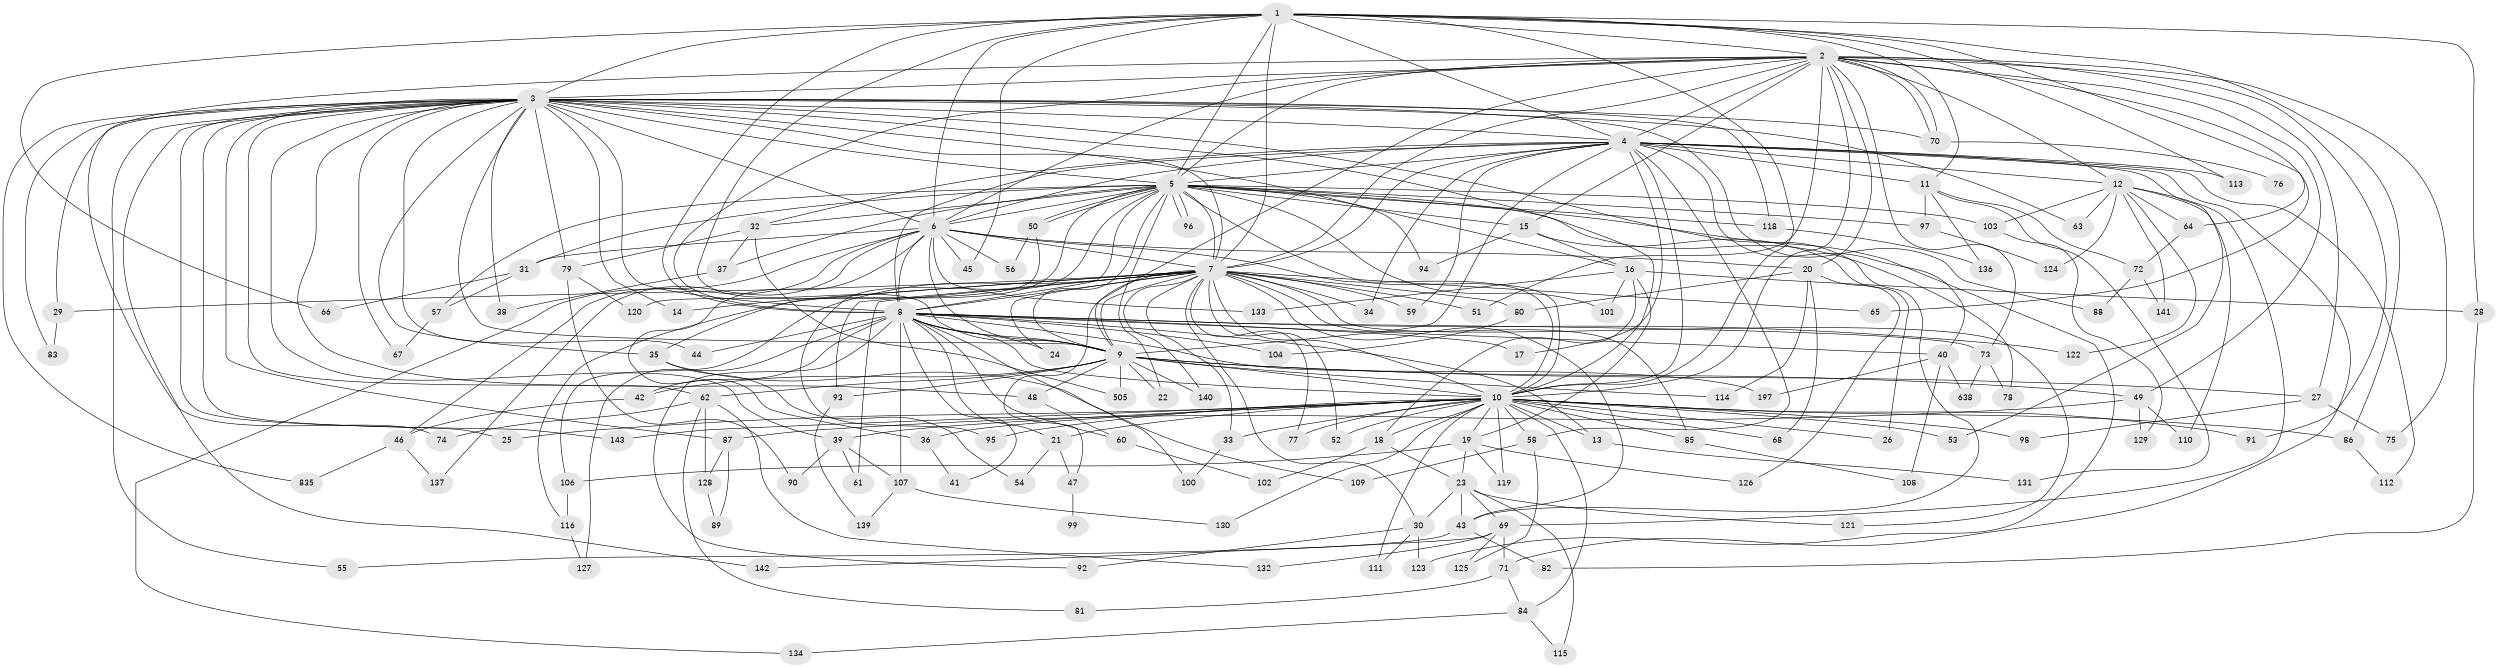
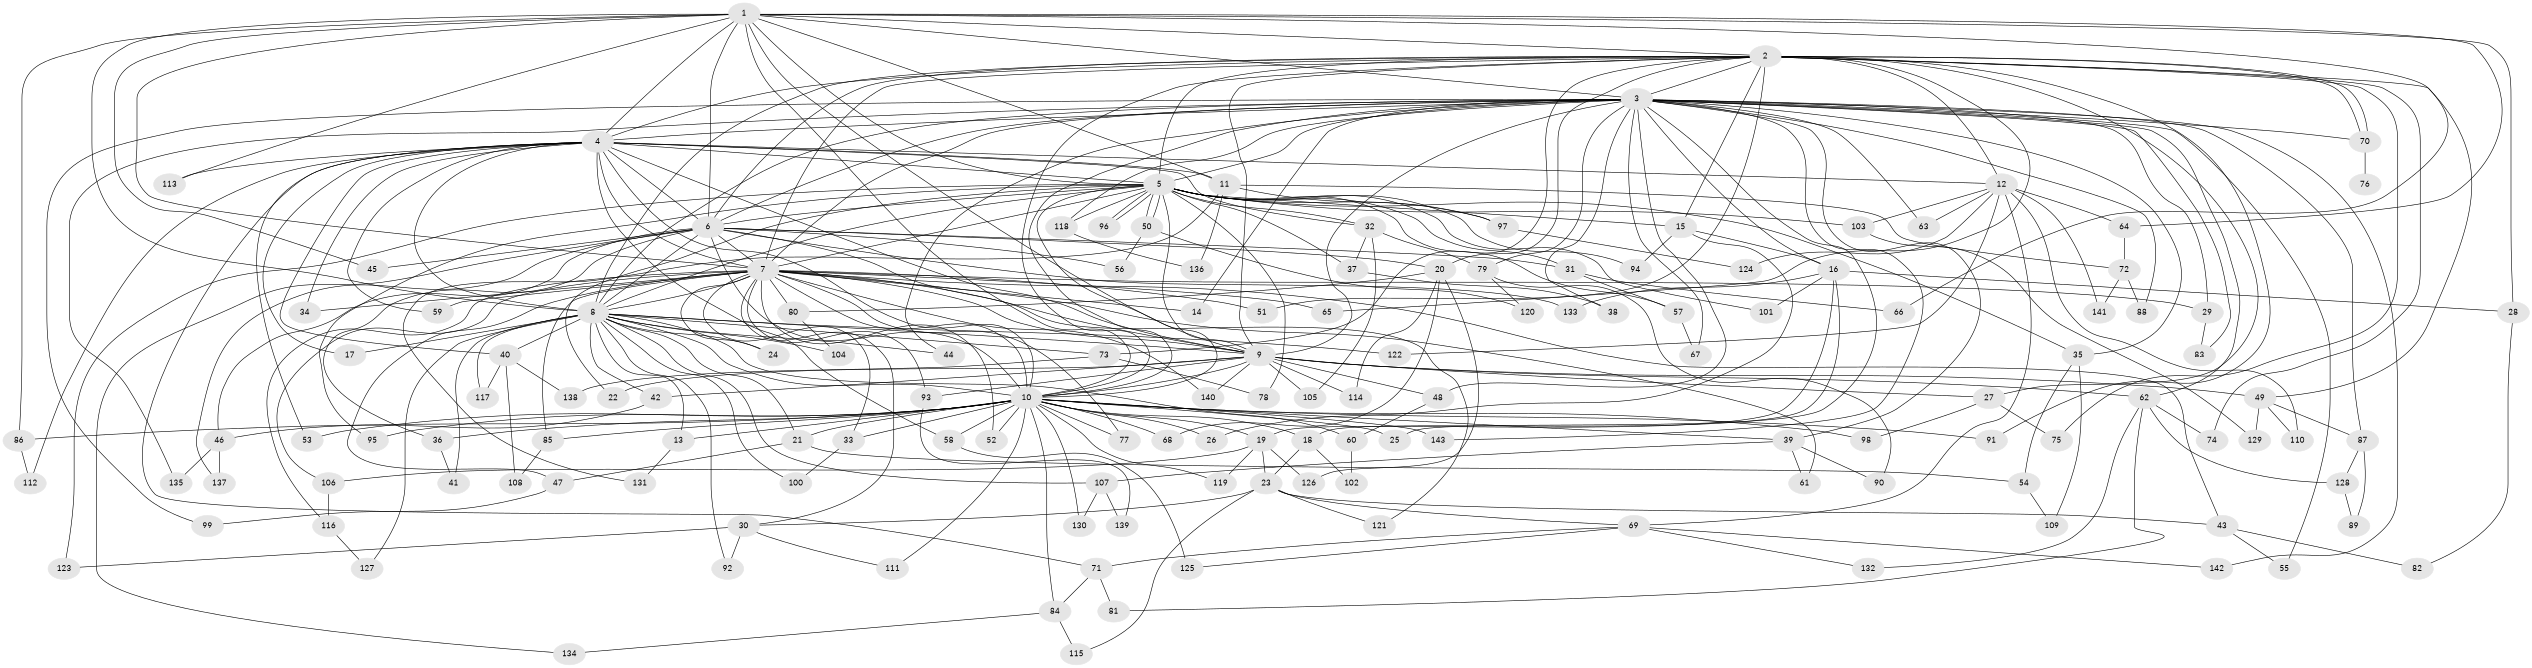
  graph {
    fontname=Lato
    node [color=gray90 fontname=Lato style=filled]
    edge [fontname=Lato]
    1
    2
    3
    4
    5
    6
    7
    8
    9
    10
    11
    28
    45
    64
    66
    86
    113
    12
    15
    20
    27
    49
    51
    65
    70
    73
    74
    75
    91
    14
    16
    25
    29
    35
    38
    39
    44
    48
    55
    62
    63
    67
    79
    83
    87
    88
    99
    118
-   135 [label=835]
+   135
    142
    143
    17
    32
    34
    40
    53
    58
    59
    71
    112
    22
    31
    37
    50
    57
    78
    94
    95
    96
    97
    101
    103
    123
    36
    46
    56
    133
    134
    137
    24
    30
    33
    43
    47
    52
    61
    77
    80
    85
    93
    106
    116
    121
    140
    13
    21
    41
    42
    60
    92
    100
    104
    107
-   117 [label=197]
+   117
    122
    127
-   105 [label=505]
+   105
    114
    18
    19
    26
    68
    84
    98
    111
    119
    130
    72
    131
    136
    82
    69
    110
    124
    141
    126
    129
    76
-   138 [label=638]
+   138
    54
    109
    90
    81
    128
    132
    120
    89
    108
    125
    139
    102
    23
    115
    1 -- 2
    1 -- 3
    1 -- 4
    1 -- 5
    1 -- 6
    1 -- 7
    1 -- 8
    1 -- 9
    1 -- 10
    1 -- 11
    1 -- 28
    1 -- 45
    1 -- 64
    1 -- 66
    1 -- 86
    1 -- 113
    2 -- 3
    2 -- 4
    2 -- 5
    2 -- 6
    2 -- 7
    2 -- 8
    2 -- 9
    2 -- 10
    2 -- 12
    2 -- 15
    2 -- 20
    2 -- 27
    2 -- 49
    2 -- 51
    2 -- 65
    2 -- 70
    2 -- 70
    2 -- 73
    2 -- 74
    2 -- 75
    2 -- 91
    3 -- 4
    3 -- 5
    3 -- 6
    3 -- 7
    3 -- 8
    3 -- 9
    3 -- 10
    3 -- 70
    3 -- 14
    3 -- 16
    3 -- 25
    3 -- 29
    3 -- 35
    3 -- 38
    3 -- 39
    3 -- 44
    3 -- 48
    3 -- 55
    3 -- 62
    3 -- 63
    3 -- 67
    3 -- 79
    3 -- 83
    3 -- 87
    3 -- 88
-   3 -- 43
+   3 -- 99
    3 -- 118
    3 -- 135
    3 -- 142
    3 -- 143
    4 -- 5
    4 -- 6
    4 -- 7
    4 -- 8
    4 -- 9
    4 -- 10
    4 -- 11
    4 -- 113
    4 -- 12
    4 -- 17
    4 -- 32
    4 -- 34
    4 -- 40
    4 -- 53
    4 -- 58
    4 -- 59
    4 -- 71
    4 -- 112
    5 -- 6
    5 -- 7
    5 -- 8
    5 -- 9
    5 -- 10
    5 -- 15
    5 -- 35
    5 -- 118
    5 -- 32
    5 -- 22
    5 -- 31
    5 -- 37
    5 -- 50
    5 -- 50
    5 -- 57
    5 -- 78
    5 -- 94
    5 -- 95
    5 -- 96
    5 -- 96
    5 -- 97
    5 -- 101
    5 -- 103
    5 -- 123
    6 -- 7
    6 -- 8
    6 -- 9
    6 -- 10
    6 -- 45
    6 -- 20
    6 -- 31
    6 -- 36
    6 -- 46
    6 -- 56
    6 -- 133
    6 -- 134
    6 -- 137
    7 -- 8
    7 -- 9
    7 -- 10
    7 -- 51
    7 -- 65
    7 -- 14
    7 -- 29
    7 -- 34
    7 -- 59
    7 -- 24
    7 -- 30
    7 -- 33
    7 -- 43
    7 -- 47
    7 -- 52
    7 -- 61
    7 -- 77
    7 -- 80
    7 -- 85
    7 -- 93
    7 -- 106
    7 -- 116
    7 -- 121
    7 -- 140
    8 -- 9
    8 -- 10
    8 -- 73
    8 -- 44
    8 -- 17
    8 -- 40
    8 -- 24
    8 -- 13
    8 -- 21
    8 -- 41
    8 -- 42
    8 -- 60
    8 -- 92
    8 -- 100
    8 -- 104
    8 -- 107
    8 -- 117
    8 -- 122
    8 -- 127
    9 -- 10
    9 -- 27
    9 -- 49
    9 -- 48
    9 -- 62
    9 -- 22
    9 -- 93
    9 -- 140
    9 -- 42
    9 -- 105
    9 -- 114
    10 -- 86
    10 -- 91
    10 -- 25
    10 -- 39
    10 -- 143
    10 -- 53
    10 -- 58
    10 -- 95
    10 -- 36
    10 -- 33
    10 -- 52
    10 -- 77
    10 -- 85
    10 -- 13
    10 -- 21
    10 -- 18
    10 -- 19
    10 -- 26
    10 -- 68
    10 -- 84
    10 -- 98
    10 -- 111
    10 -- 119
    10 -- 130
    11 -- 97
    11 -- 72
    11 -- 131
    11 -- 136
    28 -- 82
    64 -- 72
    86 -- 112
    12 -- 64
    12 -- 63
    12 -- 103
    12 -- 122
    12 -- 69
    12 -- 110
    12 -- 124
    12 -- 141
    15 -- 16
    15 -- 94
    15 -- 26
    20 -- 80
    20 -- 114
    20 -- 68
    20 -- 126
    27 -- 75
    27 -- 98
    49 -- 87
    49 -- 110
    49 -- 129
    70 -- 76
    73 -- 78
    73 -- 138
    16 -- 28
    16 -- 101
    16 -- 133
    16 -- 18
    16 -- 19
    29 -- 83
    35 -- 54
    35 -- 109
    39 -- 61
    39 -- 107
    39 -- 90
    48 -- 60
    62 -- 74
    62 -- 81
    62 -- 128
    62 -- 132
    79 -- 90
    79 -- 120
    87 -- 128
    87 -- 89
    118 -- 136
    32 -- 79
    32 -- 37
    32 -- 105
    40 -- 117
    40 -- 138
    40 -- 108
-   58 -- 109
+   54 -- 109
    58 -- 125
    71 -- 84
    71 -- 81
    31 -- 66
    31 -- 57
    37 -- 38
    50 -- 56
    50 -- 120
    57 -- 67
    97 -- 124
    103 -- 129
    36 -- 41
    46 -- 135
    46 -- 137
    30 -- 123
    30 -- 92
    30 -- 111
    33 -- 100
    43 -- 55
    43 -- 82
    47 -- 99
    80 -- 104
    85 -- 108
    93 -- 139
    106 -- 116
    116 -- 127
    13 -- 131
    21 -- 47
    21 -- 54
    42 -- 46
    60 -- 102
    107 -- 130
    107 -- 139
    18 -- 102
    18 -- 23
    19 -- 106
    19 -- 119
    19 -- 126
    19 -- 23
    84 -- 134
    84 -- 115
    72 -- 88
    72 -- 141
    69 -- 142
    69 -- 71
    69 -- 132
    69 -- 125
    128 -- 89
    23 -- 30
    23 -- 43
    23 -- 121
    23 -- 69
    23 -- 115
  }
